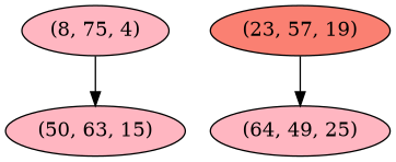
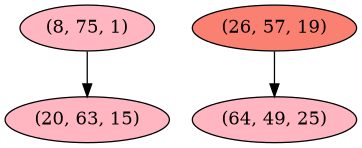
  digraph {
    node [fillcolor=lightpink style=filled]
-   "(8, 75, 4)"
-   "(20, 63, 15)" [label="(50, 63, 15)"]
-   "(26, 57, 19)" [fillcolor=salmon label="(23, 57, 19)"]
+   "(8, 75, 4)" [label="(8, 75, 1)"]
+   "(20, 63, 15)"
+   "(26, 57, 19)" [fillcolor=salmon]
    n4 [label="(64, 49, 25)"]
    "(8, 75, 4)" -> "(20, 63, 15)"
    "(26, 57, 19)" -> n4
  }
